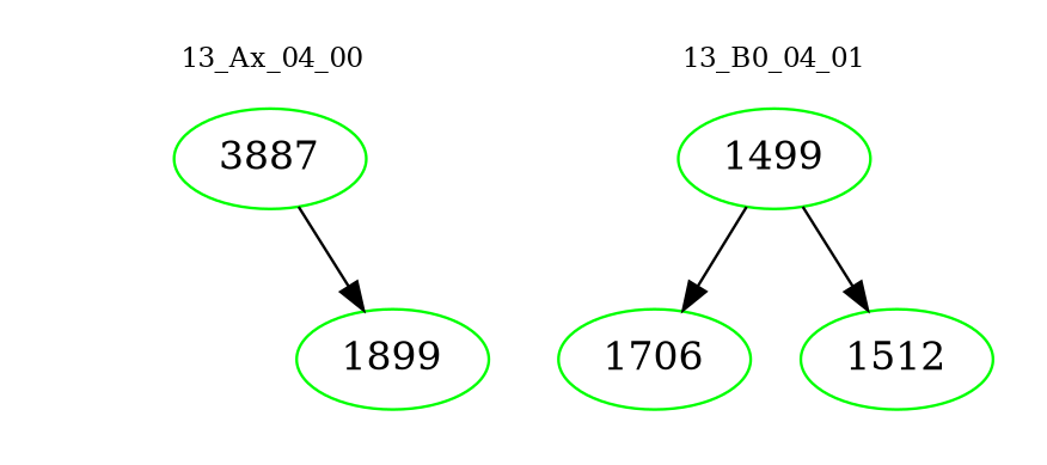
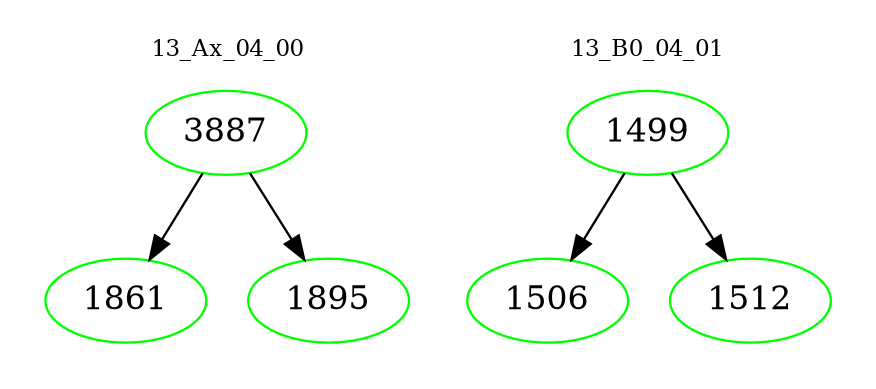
  digraph {
    node [color=green]
    edge [color=black]
    n1 [label=3887]
-   n3 [label=1899]
+   n2 [label=1861]
+   n3 [label=1895]
    n4 [label=1499]
-   n5 [label=1706]
+   n5 [label=1506]
    n6 [label=1512]
    subgraph cluster_1 {
      color=white
      fontsize=10
      label="13_Ax_04_00"
      n1
+     n2
      n3
    }
    subgraph cluster_2 {
      color=white
      fontsize=10
      label="13_B0_04_01"
      n4
      n5
      n6
    }
+   n1 -> n2
    n1 -> n3
    n4 -> n5
    n4 -> n6
  }
